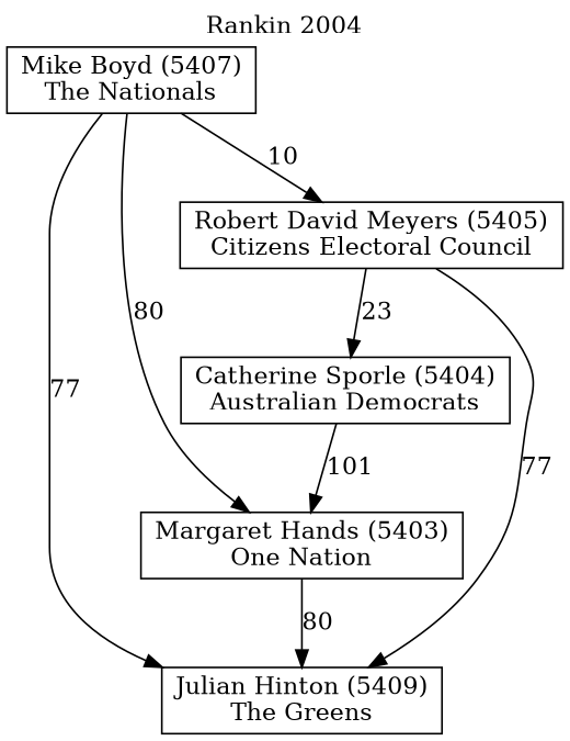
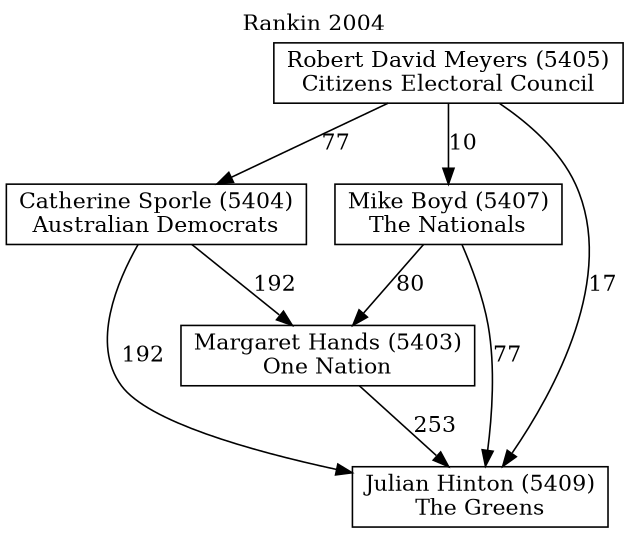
  digraph {
    label="Rankin 2004"
    labelloc=t
    mclimit=10
    node [shape=box]
    n1 [label="Catherine Sporle (5404)\nAustralian Democrats"]
    n2 [label="Julian Hinton (5409)\nThe Greens"]
    n3 [label="Margaret Hands (5403)\nOne Nation"]
    n4 [label="Mike Boyd (5407)\nThe Nationals"]
    n5 [label="Robert David Meyers (5405)\nCitizens Electoral Council"]
-   n1 -> n3 [label=101]
-   n3 -> n2 [label=80]
+   n1 -> n2 [label=192]
+   n1 -> n3 [label=192]
+   n3 -> n2 [label=253]
    n4 -> n2 [label=77]
    n4 -> n3 [label=80]
-   n5 -> n1 [label=23]
-   n5 -> n2 [label=77]
-   n4 -> n5 [label=10]
+   n5 -> n1 [label=77]
+   n5 -> n2 [label=17]
+   n5 -> n4 [label=10]
  }
